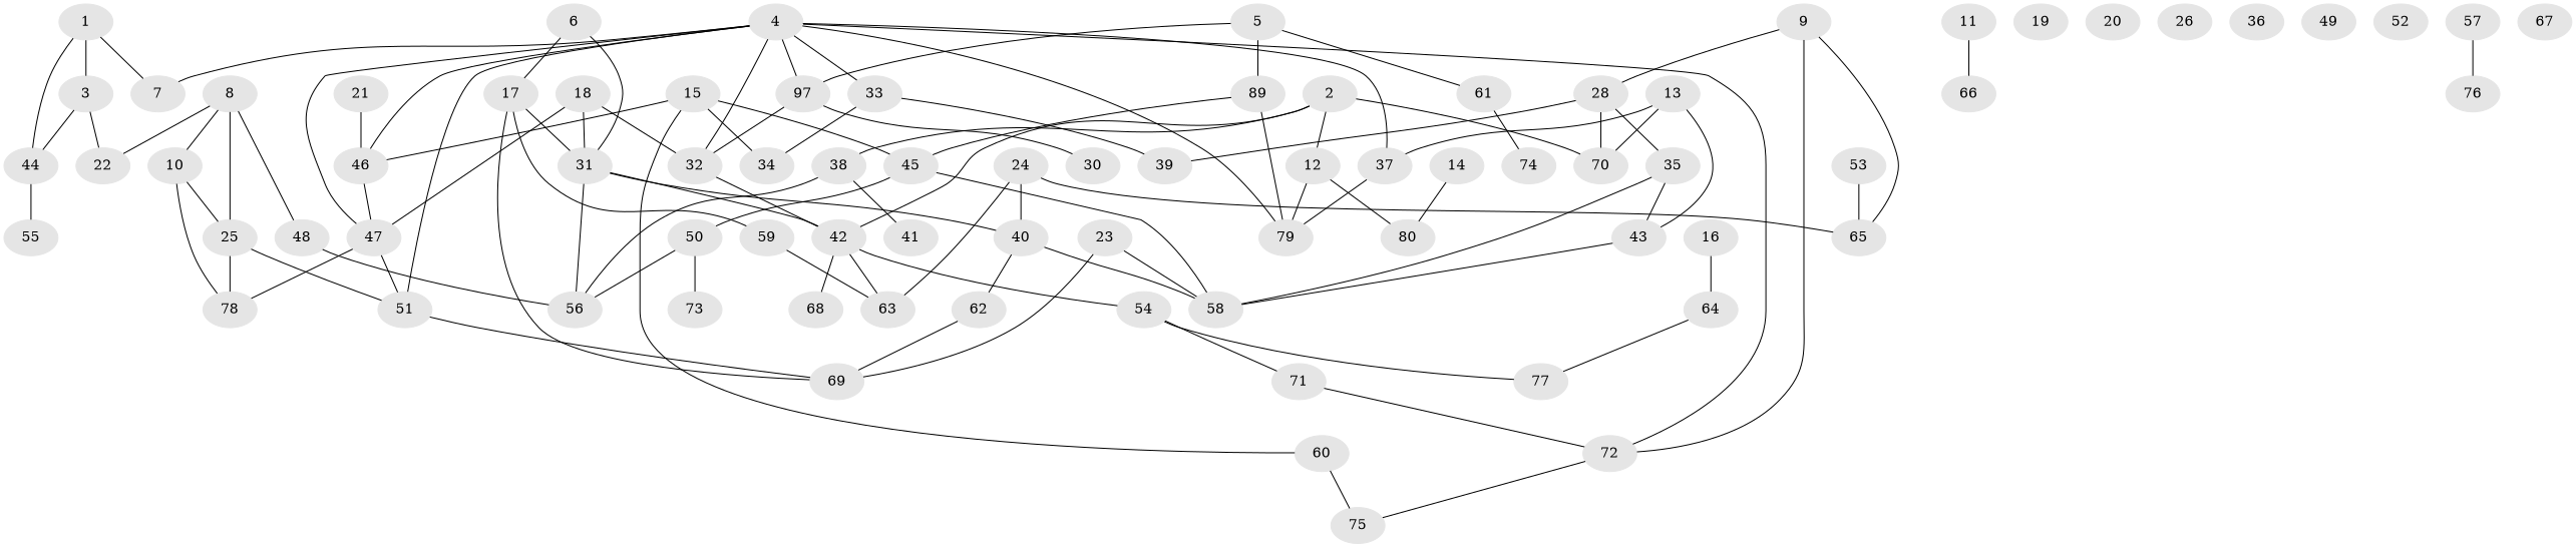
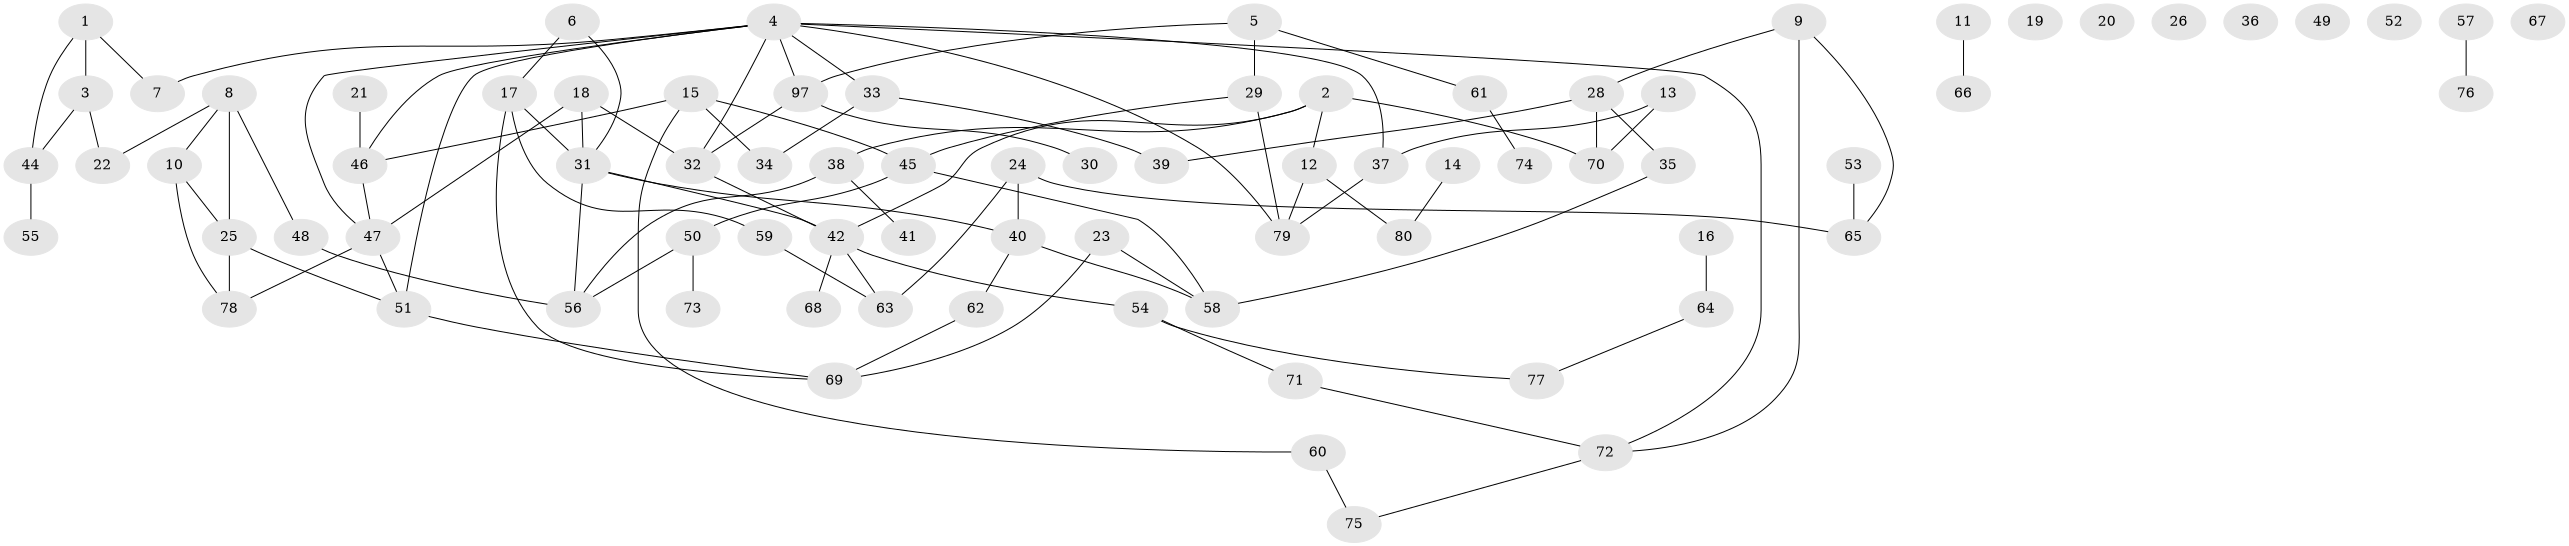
  graph {
    node [color=gray90 style=filled]
    1
    3
    7
    44
    22
    55
    2
    12
    38
    42
    70
    79
    80
    56
    41
    63
    54
    68
    4
    n20 [label=97]
    32
    33
    37
    46
    47
    51
    72
    30
    34
    39
    78
    69
    75
    5
-   29 [label=89]
+   29
    61
    45
    74
    64
    77
    6
    17
    31
    59
    40
    8
    10
    25
    48
    9
    28
    65
    35
    11
    66
    13
-   43
    58
    14
    15
    60
    50
    16
    18
    19
    20
    21
    23
    24
    62
    26
    36
    71
    73
    49
    52
    53
    57
    76
    67
    1 -- 3
    1 -- 7
    1 -- 44
    3 -- 44
    3 -- 22
    44 -- 55
    2 -- 12
    2 -- 38
    2 -- 42
    2 -- 70
    12 -- 79
    12 -- 80
    38 -- 56
    38 -- 41
    42 -- 63
    42 -- 54
    42 -- 68
    54 -- 77
    54 -- 71
    4 -- 7
    4 -- 79
    4 -- n20
    4 -- 32
    4 -- 33
    4 -- 37
    4 -- 46
    4 -- 47
    4 -- 51
    4 -- 72
    n20 -- 32
    n20 -- 30
    32 -- 42
    33 -- 34
    33 -- 39
    37 -- 79
    46 -- 47
    47 -- 51
    47 -- 78
    51 -- 69
    72 -- 75
    5 -- n20
    5 -- 29
    5 -- 61
    29 -- 79
    29 -- 45
    61 -- 74
    45 -- 58
    45 -- 50
    64 -- 77
    6 -- 17
    6 -- 31
    17 -- 69
    17 -- 31
    17 -- 59
    31 -- 42
    31 -- 56
    31 -- 40
    59 -- 63
    40 -- 58
    40 -- 62
    8 -- 22
    8 -- 10
    8 -- 25
    8 -- 48
    10 -- 78
    10 -- 25
    25 -- 51
    25 -- 78
    48 -- 56
    9 -- 72
    9 -- 28
    9 -- 65
    28 -- 70
    28 -- 39
    28 -- 35
-   35 -- 43
    35 -- 58
    11 -- 66
    13 -- 70
    13 -- 37
-   13 -- 43
-   43 -- 58
    14 -- 80
    15 -- 46
    15 -- 34
    15 -- 45
    15 -- 60
    60 -- 75
    50 -- 56
    50 -- 73
    16 -- 64
    18 -- 32
    18 -- 47
    18 -- 31
    21 -- 46
    23 -- 69
    23 -- 58
    24 -- 63
    24 -- 40
    24 -- 65
    62 -- 69
    71 -- 72
    53 -- 65
    57 -- 76
  }
